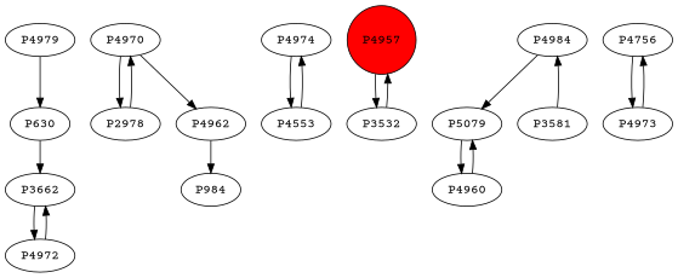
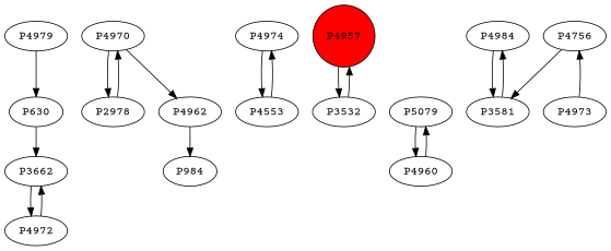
  digraph {
    fontname="Courier Prime"
    node [fontname="Courier Prime"]
    edge [fontname="Courier Prime"]
    P630
    P3662
    P4979
    P4972
    P4970
    P2978
    P4962
    P984
    P4974
    P4553
    P4957 [fillcolor=red shape=circle style=filled]
    P3532
    P5079
    P4960
    P3581
    P4984
    n17 [label=P4756]
    P4973
    P630 -> P3662
    P3662 -> P4972
    P4979 -> P630
    P4972 -> P3662
    P4970 -> P2978
    P4970 -> P4962
    P2978 -> P4970
    P4962 -> P984
    P4974 -> P4553
    P4553 -> P4974
    P4957 -> P3532
    P3532 -> P4957
    P5079 -> P4960
    P4960 -> P5079
    P3581 -> P4984
-   P4984 -> P5079
-   n17 -> P4973
+   P4984 -> P3581
+   n17 -> P3581
    P4973 -> n17
  }
